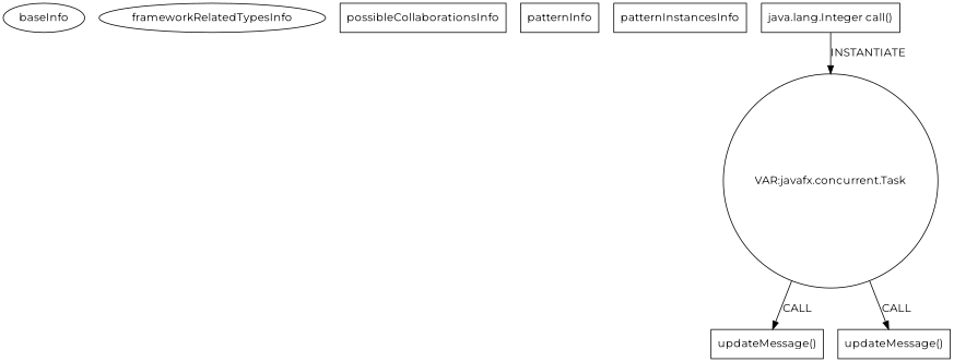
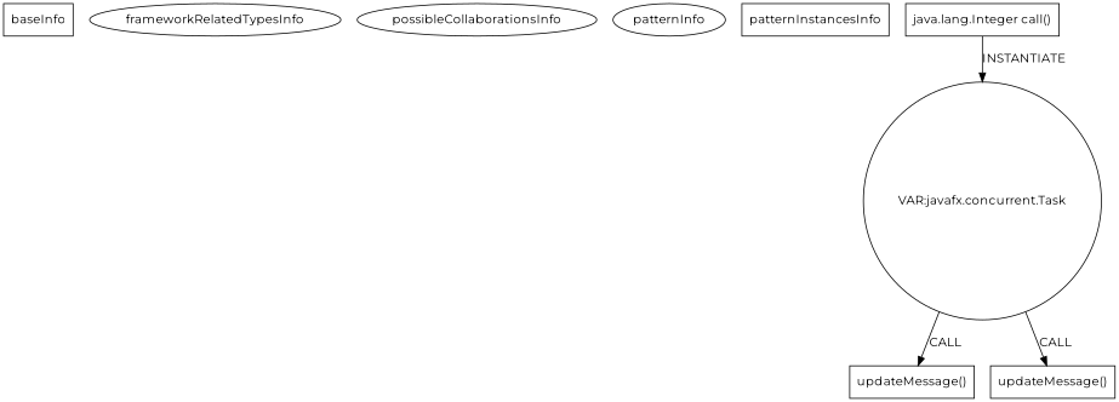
  digraph {
    fontname=Montserrat
    node [fontname=Montserrat]
    edge [fontname=Montserrat]
-   baseInfo [category=pattern graphId=3253 isAnonymous=false possibleRelation=false]
+   baseInfo [category=pattern graphId=3253 isAnonymous=false possibleRelation=false shape=box]
    frameworkRelatedTypesInfo
-   possibleCollaborationsInfo [shape=box]
-   patternInfo [frequency=3.0 patternRootClient=0 shape=box]
+   possibleCollaborationsInfo
+   patternInfo [frequency=3.0 patternRootClient=0]
    patternInstancesInfo [0="wwtg99-POMA~/wwtg99-POMA/POMA-master/src/cn/edu/suda/core/AnalysisTask.java~AnalysisTask~4793" 1="wwtg99-POMA~/wwtg99-POMA/POMA-master/src/cn/edu/suda/core/TestTask.java~TestTask~4796" 2="wwtg99-POMA~/wwtg99-POMA/POMA-master/src/cn/edu/suda/core/ProcessTask.java~ProcessTask~4794" shape=box]
    n6 [isFrameworkType=false label="java.lang.Integer call()" shape=box vertexType=OVERRIDING_METHOD_DECLARATION]
    n7 [isFrameworkType=false label="VAR:javafx.concurrent.Task" shape=circle vertexType=VARIABLE_EXPRESION]
    n8 [isFrameworkType=false label="updateMessage()" shape=box vertexType=INSIDE_CALL]
    n9 [isFrameworkType=false label="updateMessage()" shape=box vertexType=INSIDE_CALL]
    n6 -> n7 [label=INSTANTIATE]
    n7 -> n8 [label=CALL]
    n7 -> n9 [label=CALL]
  }
